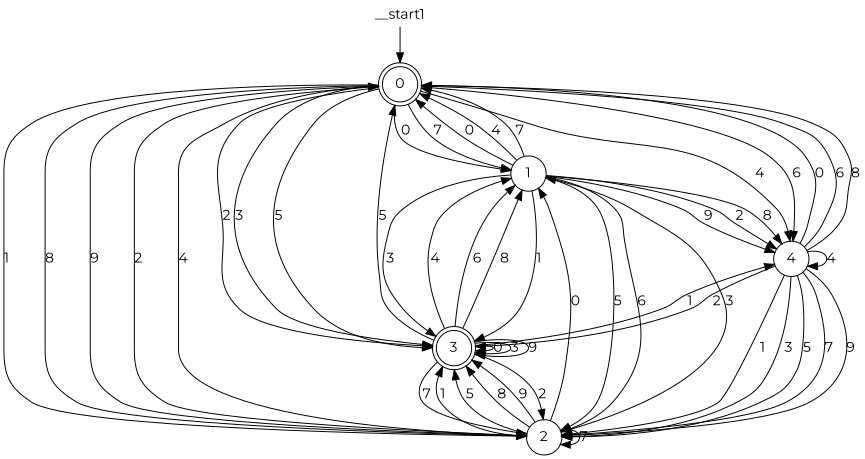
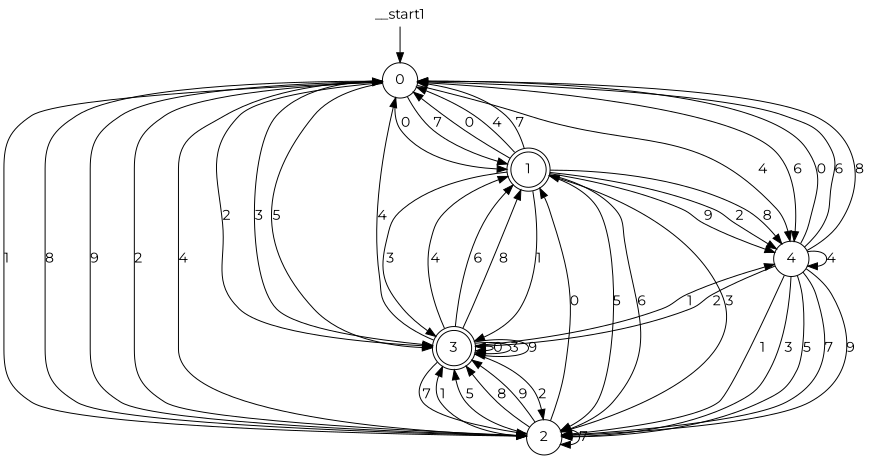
  digraph {
    fontname=Montserrat
    node [fontname=Montserrat shape=circle]
    edge [fontname=Montserrat]
-   n1 [label=0 shape=doublecircle]
-   n2 [label=1]
+   n1 [label=0]
+   n2 [label=1 shape=doublecircle]
    n3 [label=2]
    n4 [label=3 shape=doublecircle]
    n5 [label=4]
    n6 [height=0 label=__start1 shape=none width=0]
    n1 -> n2 [label=0]
    n1 -> n2 [label=7]
    n1 -> n3 [label=1]
    n1 -> n3 [label=8]
    n1 -> n3 [label=9]
    n1 -> n4 [label=2]
    n1 -> n4 [label=3]
    n1 -> n4 [label=5]
    n1 -> n5 [label=4]
    n1 -> n5 [label=6]
    n2 -> n1 [label=0]
    n2 -> n1 [label=4]
    n2 -> n1 [label=7]
    n2 -> n3 [label=5]
    n2 -> n3 [label=6]
    n2 -> n4 [label=1]
    n2 -> n4 [label=3]
    n2 -> n5 [label=2]
    n2 -> n5 [label=8]
    n2 -> n5 [label=9]
    n3 -> n1 [label=2]
    n3 -> n1 [label=4]
    n3 -> n2 [label=0]
    n3 -> n2 [label=3]
    n3 -> n3 [label=7]
    n3 -> n4 [label=1]
    n3 -> n4 [label=5]
    n3 -> n4 [label=8]
    n3 -> n4 [label=9]
-   n4 -> n1 [label=5]
+   n4 -> n1 [label=4]
    n4 -> n2 [label=4]
    n4 -> n2 [label=6]
    n4 -> n2 [label=8]
    n4 -> n3 [label=2]
    n4 -> n3 [label=7]
    n4 -> n4 [label=0]
    n4 -> n4 [label=3]
    n4 -> n4 [label=9]
    n4 -> n5 [label=1]
    n5 -> n1 [label=0]
    n5 -> n1 [label=6]
    n5 -> n1 [label=8]
    n5 -> n3 [label=1]
    n5 -> n3 [label=3]
    n5 -> n3 [label=5]
    n5 -> n3 [label=7]
    n5 -> n3 [label=9]
    n5 -> n4 [label=2]
    n5 -> n5 [label=4]
    n6 -> n1
  }
